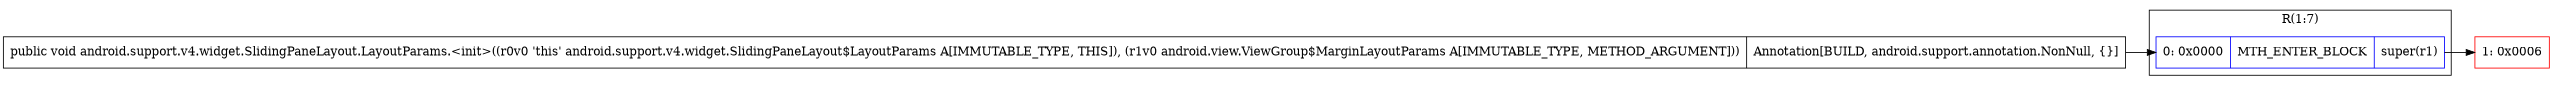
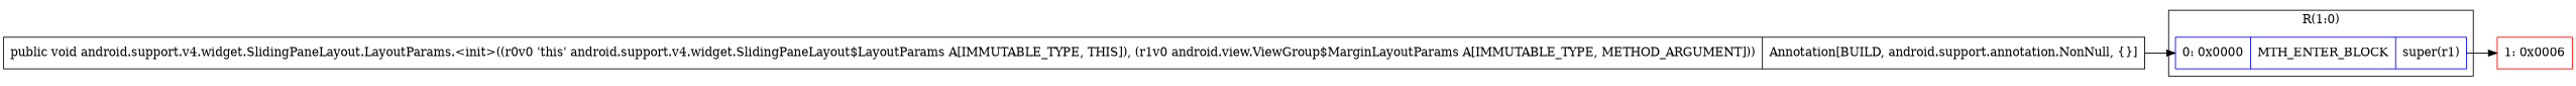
  digraph {
    rankdir=LR
    node [shape=record]
    n1 [color=blue label="{0\:\ 0x0000|MTH_ENTER_BLOCK\l|super(r1)\l}"]
    n2 [color=red label="{1\:\ 0x0006}"]
    n3 [label="{public void android.support.v4.widget.SlidingPaneLayout.LayoutParams.\<init\>((r0v0 'this' android.support.v4.widget.SlidingPaneLayout$LayoutParams A[IMMUTABLE_TYPE, THIS]), (r1v0 android.view.ViewGroup$MarginLayoutParams A[IMMUTABLE_TYPE, METHOD_ARGUMENT]))  | Annotation[BUILD, android.support.annotation.NonNull, \{\}]\l}"]
    subgraph cluster_1 {
-     label="R(1:7)"
+     label="R(1:0)"
      n1
    }
    n1 -> n2
    n3 -> n1
  }
